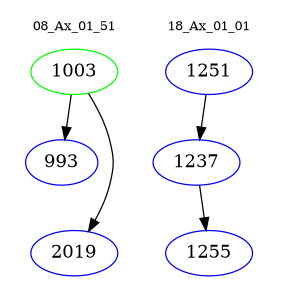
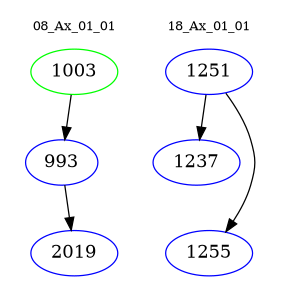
  digraph {
    node [color=blue]
    edge [color=black]
    n1 [color=green label=1003]
    n2 [label=993]
    n3 [label=2019]
    n4 [label=1251]
    n5 [label=1237]
    n6 [label=1255]
    subgraph cluster_1 {
      color=white
      fontsize=10
-     label="08_Ax_01_51"
+     label="08_Ax_01_01"
      n1
      n2
      n3
    }
    subgraph cluster_2 {
      color=white
      fontsize=10
      label="18_Ax_01_01"
      n4
      n5
      n6
    }
    n1 -> n2
-   n1 -> n3
+   n2 -> n3
    n4 -> n5
-   n5 -> n6
+   n4 -> n6
  }
